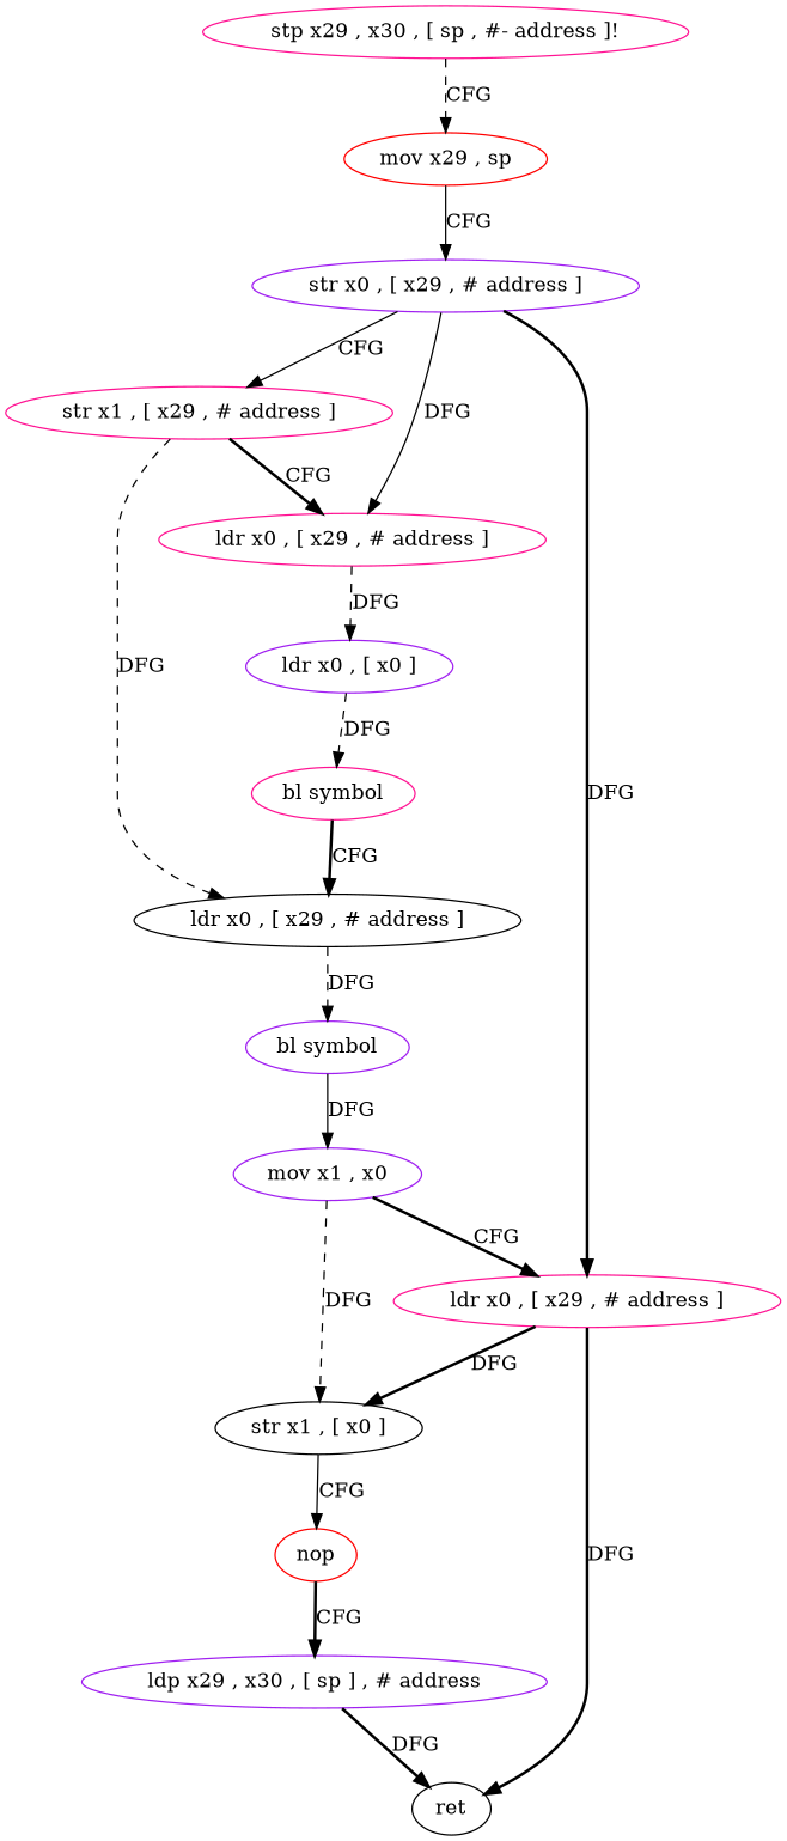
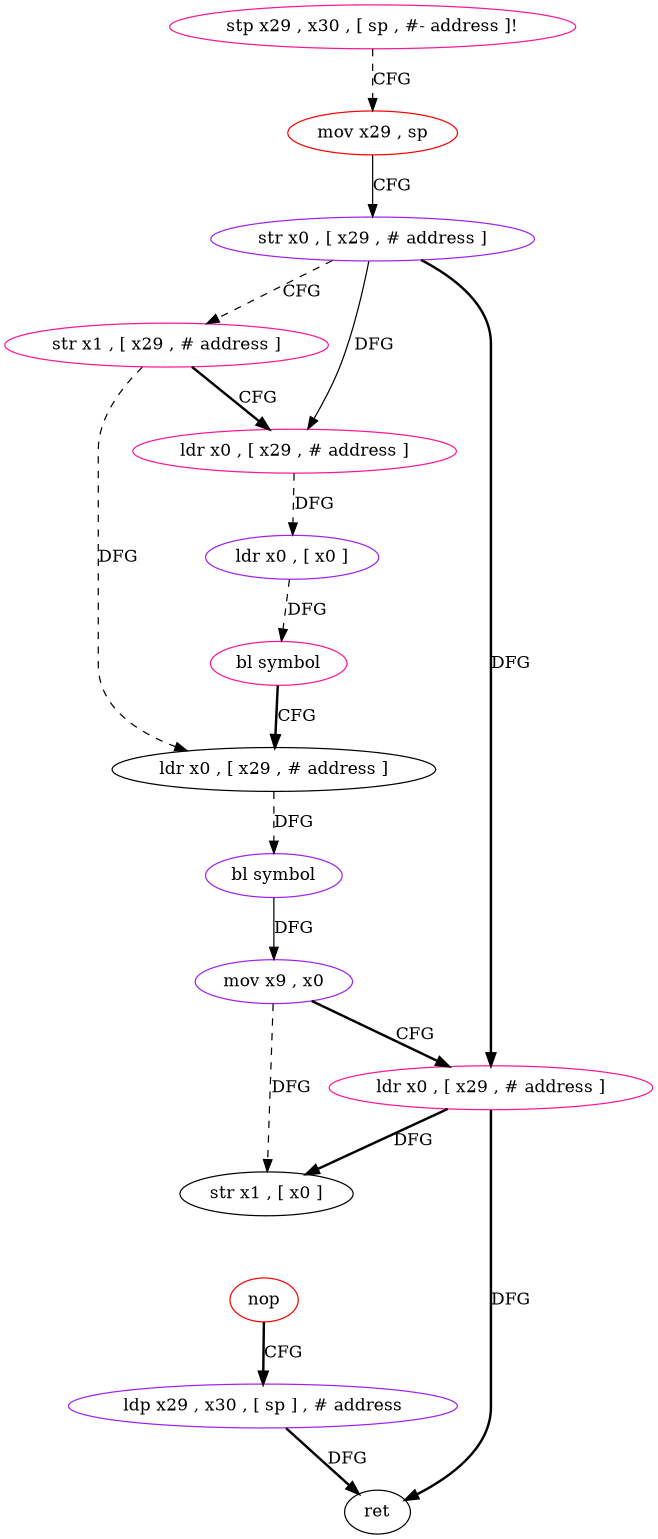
  digraph {
    node [color=deeppink]
    edge [style=bold]
    n1 [label="stp x29 , x30 , [ sp , #- address ]!"]
    n2 [color=red label="mov x29 , sp"]
    n3 [color=purple label="str x0 , [ x29 , # address ]"]
    n4 [label="str x1 , [ x29 , # address ]"]
    n5 [label="ldr x0 , [ x29 , # address ]"]
    n6 [label="ldr x0 , [ x29 , # address ]"]
    n7 [color=black label="ldr x0 , [ x29 , # address ]"]
    n8 [color=purple label="ldr x0 , [ x0 ]"]
    n9 [color=black label="str x1 , [ x0 ]"]
    n10 [color=black label=ret]
    n11 [color=purple label="bl symbol"]
    n12 [label="bl symbol"]
-   n13 [color=purple label="mov x1 , x0"]
+   n13 [color=purple label="mov x9 , x0"]
    n14 [color=red label=nop]
    n15 [color=purple label="ldp x29 , x30 , [ sp ] , # address"]
    n1 -> n2 [label=CFG style=dashed]
    n2 -> n3 [label=CFG style=solid]
-   n3 -> n4 [label=CFG style=solid]
+   n3 -> n4 [label=CFG style=dashed]
    n3 -> n5 [label=DFG style=solid]
    n3 -> n6 [label=DFG]
    n4 -> n5 [label=CFG]
    n4 -> n7 [label=DFG style=dashed]
    n5 -> n8 [label=DFG style=dashed]
    n6 -> n9 [label=DFG]
    n6 -> n10 [label=DFG]
    n7 -> n11 [label=DFG style=dashed]
    n8 -> n12 [label=DFG style=dashed]
-   n9 -> n14 [label=CFG style=solid]
    n11 -> n13 [label=DFG style=solid]
    n12 -> n7 [label=CFG]
    n13 -> n6 [label=CFG]
    n13 -> n9 [label=DFG style=dashed]
    n14 -> n15 [label=CFG]
    n15 -> n10 [label=DFG]
  }
